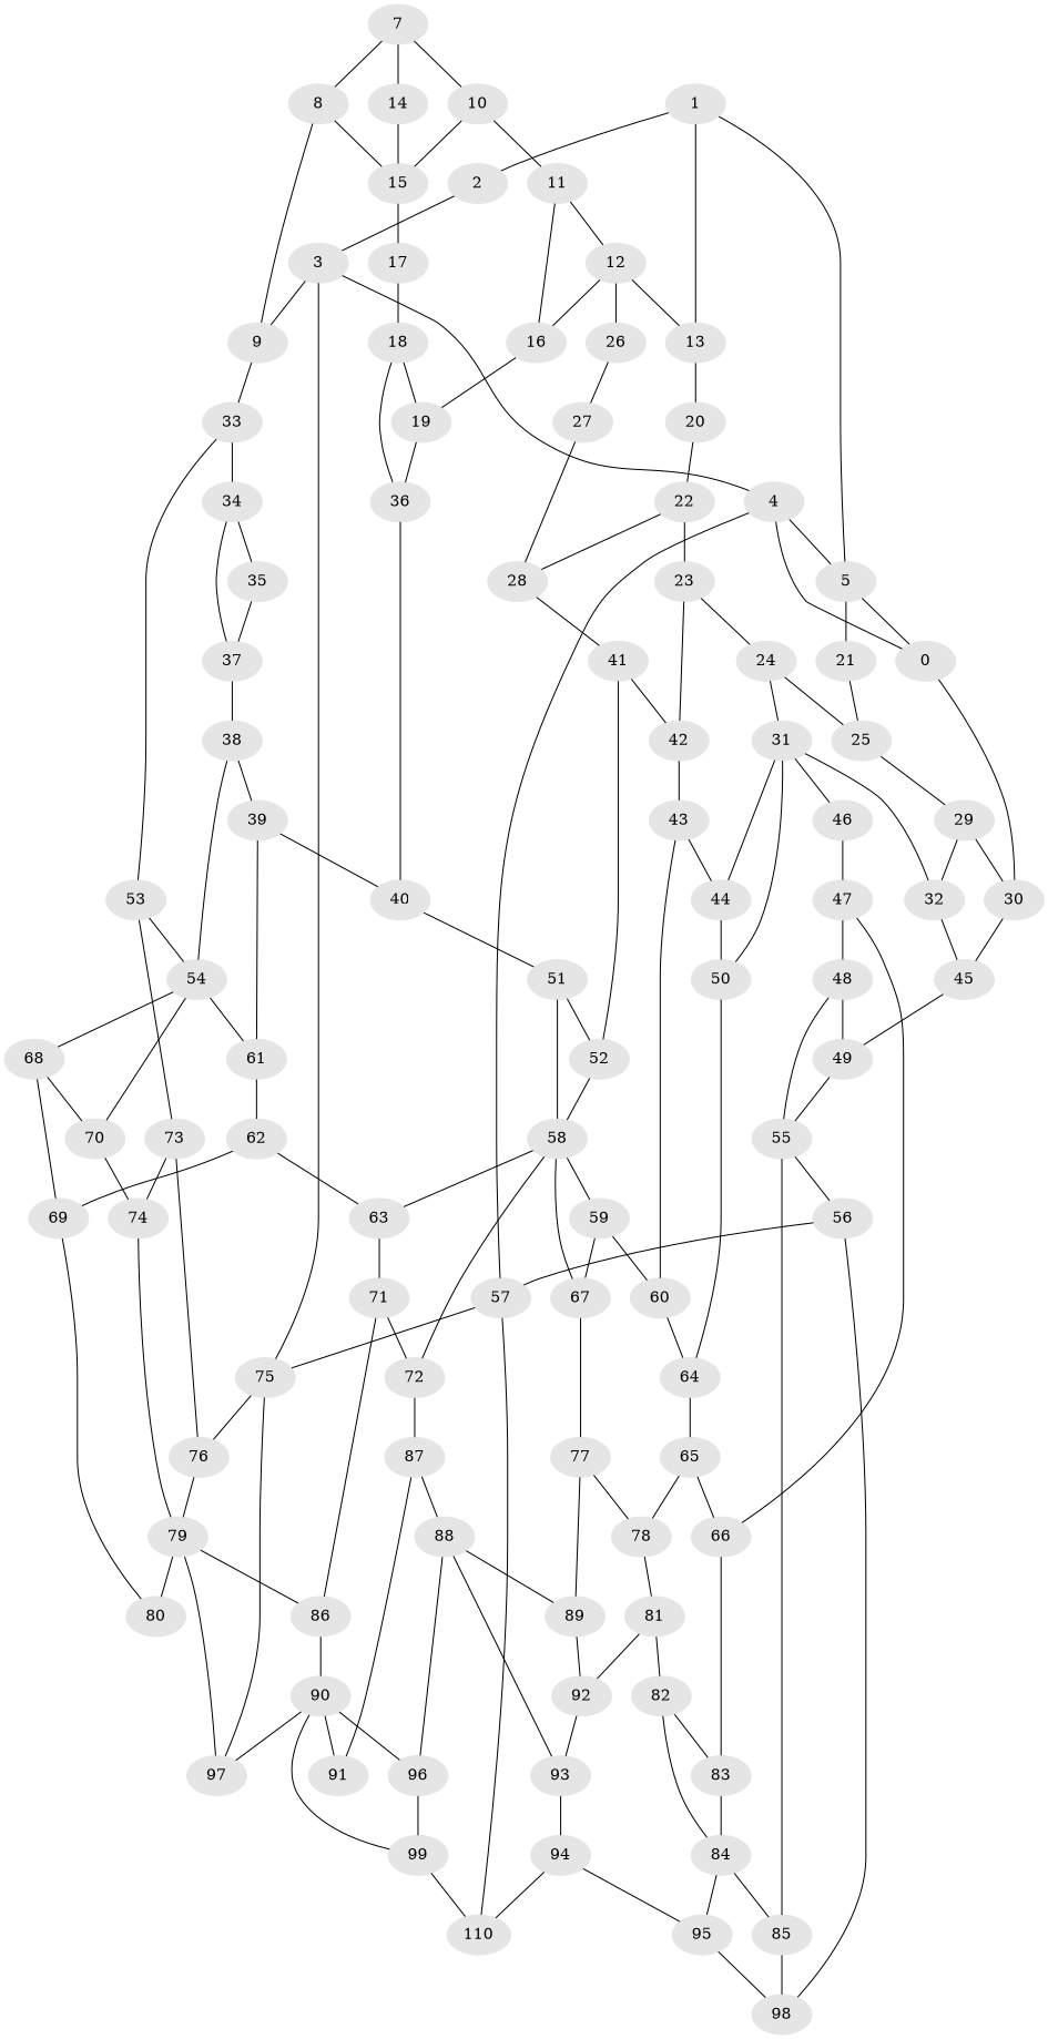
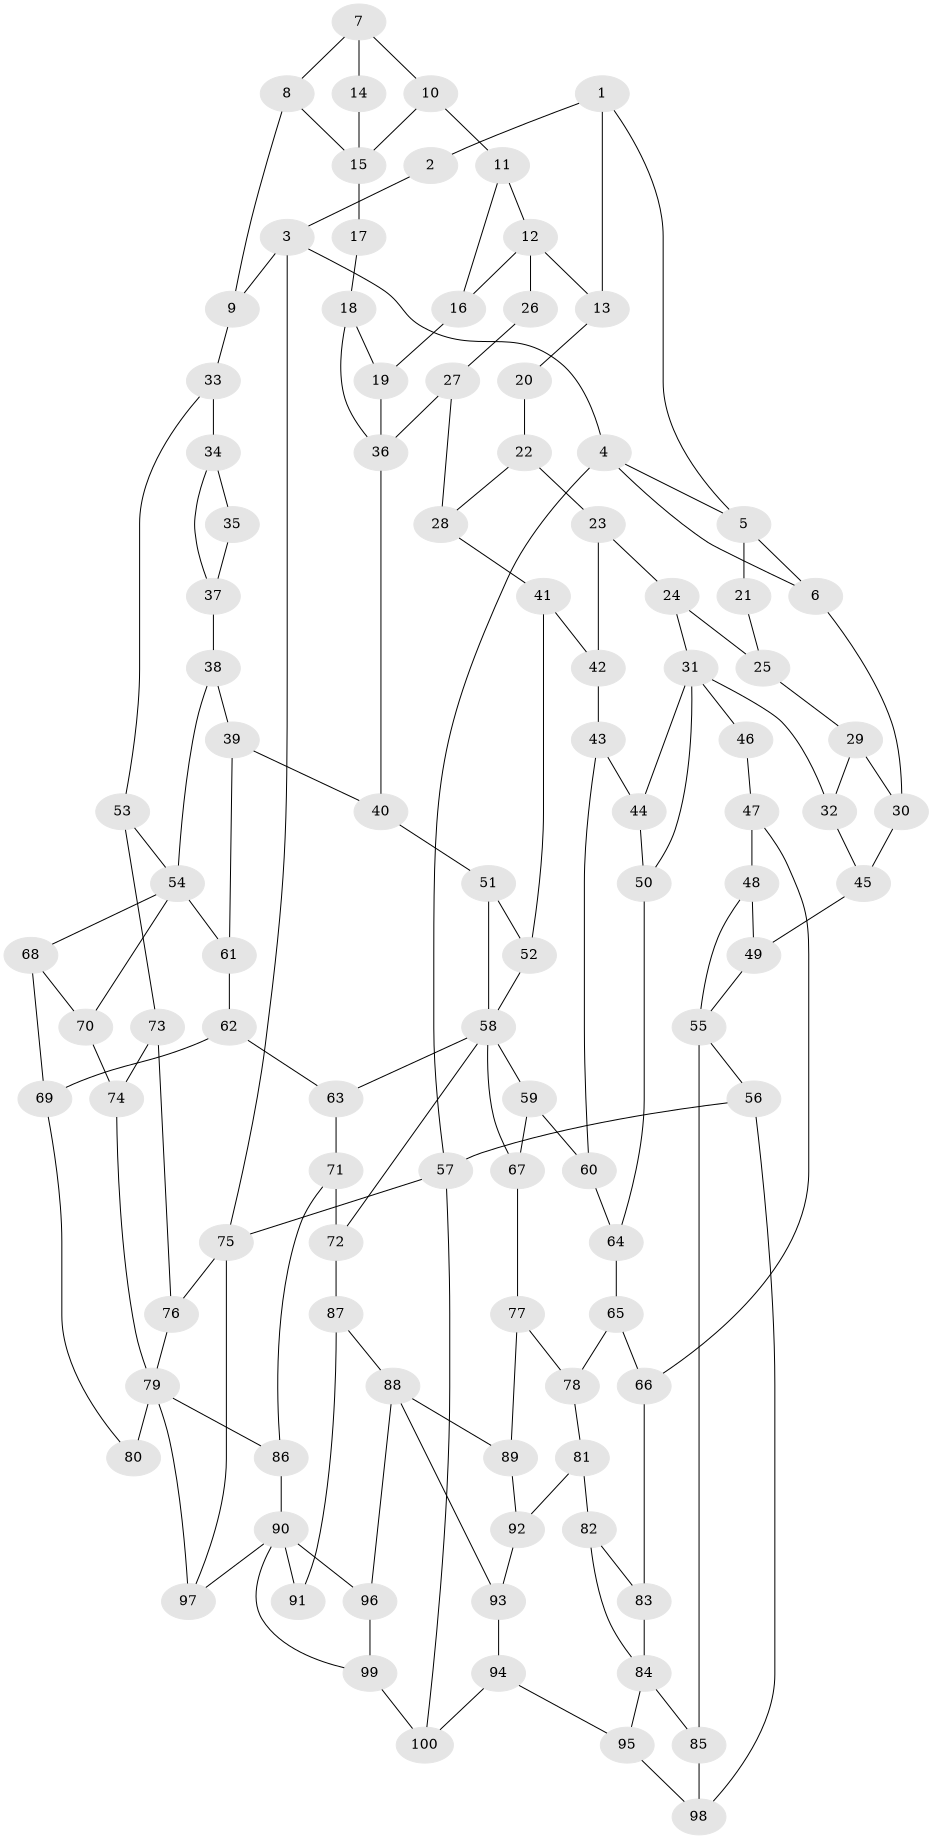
  graph {
    node [color=gray90 style=filled]
    edge [weight=1.0]
    1
    2
    5
    13
    3
-   6 [label=0]
+   6
    21
    20
    4
    9
    75
    57
    33
    76
    97
    30
-   100 [label=110]
+   100
    25
    45
    7
    8
    10
    14
    15
    11
    17
    34
    53
    12
    16
    26
    19
    27
    22
    18
    36
    35
    37
    40
    23
    28
    29
    24
    42
    41
    31
    43
    32
    44
    46
    50
    52
    49
    47
    64
    54
    73
    38
    51
    39
    61
    68
    70
    62
    58
    60
    55
    48
    66
    83
    56
    85
    65
    59
    63
    67
    72
    74
    69
    98
    71
    77
    87
    80
    86
    78
    81
    84
    89
    79
    90
    88
    91
    92
    82
    93
    95
    96
    99
    94
    1 -- 2
    1 -- 5
    1 -- 13 [weight=2.0]
    2 -- 3
    5 -- 6
    5 -- 21 [weight=2.0]
    13 -- 20 [weight=2.0]
    3 -- 4
    3 -- 9
    3 -- 75
    6 -- 30
    21 -- 25
    20 -- 22
    4 -- 5
    4 -- 6
    4 -- 57
    9 -- 33
    75 -- 76
    75 -- 97
    57 -- 75
    57 -- 100
    33 -- 34
    33 -- 53
    76 -- 79
    30 -- 45
    25 -- 29
    45 -- 49
    7 -- 8
    7 -- 10
    7 -- 14 [weight=2.0]
    8 -- 9
    8 -- 15
    10 -- 15
    10 -- 11
    14 -- 15 [weight=2.0]
    15 -- 17 [weight=2.0]
    11 -- 12
    11 -- 16
    17 -- 18
    34 -- 35
    34 -- 37
    53 -- 54 [weight=2.0]
    53 -- 73
    12 -- 13 [weight=2.0]
    12 -- 16
    12 -- 26 [weight=2.0]
    16 -- 19
    26 -- 27
    19 -- 36
+   27 -- 36
    27 -- 28
    22 -- 23
    22 -- 28
    18 -- 19
    18 -- 36
    36 -- 40
    35 -- 37
    37 -- 38
    40 -- 51
    23 -- 24
    23 -- 42
    28 -- 41
    29 -- 30
    29 -- 32
    24 -- 25
    24 -- 31
    42 -- 43
    41 -- 42
    41 -- 52
    31 -- 32
    31 -- 44
    31 -- 46 [weight=2.0]
    31 -- 50
    43 -- 44
    43 -- 60
    32 -- 45
    44 -- 50
    46 -- 47
    50 -- 64
    52 -- 58
    49 -- 55
    47 -- 48
    47 -- 66
    64 -- 65
    54 -- 61
    54 -- 68
    54 -- 70
    73 -- 76
    73 -- 74
    38 -- 54
    38 -- 39
    51 -- 52
    51 -- 58
    39 -- 40
    39 -- 61
    61 -- 62
    68 -- 70
    68 -- 69
    70 -- 74
    62 -- 63
    62 -- 69
    58 -- 59
    58 -- 63
    58 -- 67
    58 -- 72
    60 -- 64
    55 -- 56
    55 -- 85 [weight=3.0]
    48 -- 49
    48 -- 55
    66 -- 83
    83 -- 84
    56 -- 57
    56 -- 98
    85 -- 98
    65 -- 66
    65 -- 78
    59 -- 60
    59 -- 67
    63 -- 71
    67 -- 77
    72 -- 87
    74 -- 79
    69 -- 80
    71 -- 72
    71 -- 86
    77 -- 78
    77 -- 89
    87 -- 88
    87 -- 91
    86 -- 90
    78 -- 81
    81 -- 92
    81 -- 82
    84 -- 85 [weight=2.0]
    84 -- 95
    89 -- 92
    79 -- 97
    79 -- 80 [weight=2.0]
    79 -- 86
    90 -- 97
    90 -- 91 [weight=2.0]
    90 -- 96
    90 -- 99
    88 -- 89
    88 -- 93
    88 -- 96
    92 -- 93
    82 -- 83
    82 -- 84
    93 -- 94
    95 -- 98
    96 -- 99
    99 -- 100
    94 -- 100
    94 -- 95
  }
